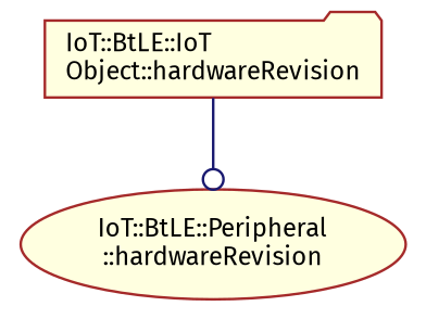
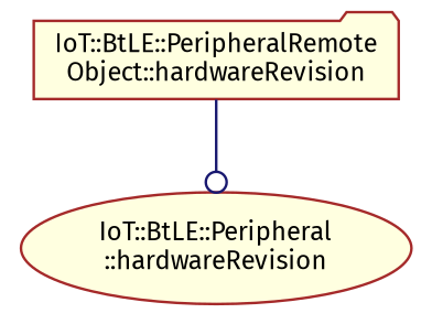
  digraph {
    rankdir=TB
    fontname="Fira Sans"
    node [color=brown fillcolor=lightyellow fontname="Fira Sans" fontsize=10 style=filled]
-   n1 [fontcolor=black height=0.2 label="IoT::BtLE::IoT\lObject::hardwareRevision" shape=folder width=0.4]
+   n1 [fontcolor=black height=0.2 label="IoT::BtLE::PeripheralRemote\lObject::hardwareRevision" shape=folder width=0.4]
    n2 [height=0.2 label="IoT::BtLE::Peripheral\l::hardwareRevision" shape=ellipse width=0.4]
    n1 -> n2 [color=midnightblue fontname="Fira Sans" fontsize=10 labelfontname=Helvetica labelfontsize=10 style=solid arrowhead=odot]
  }
